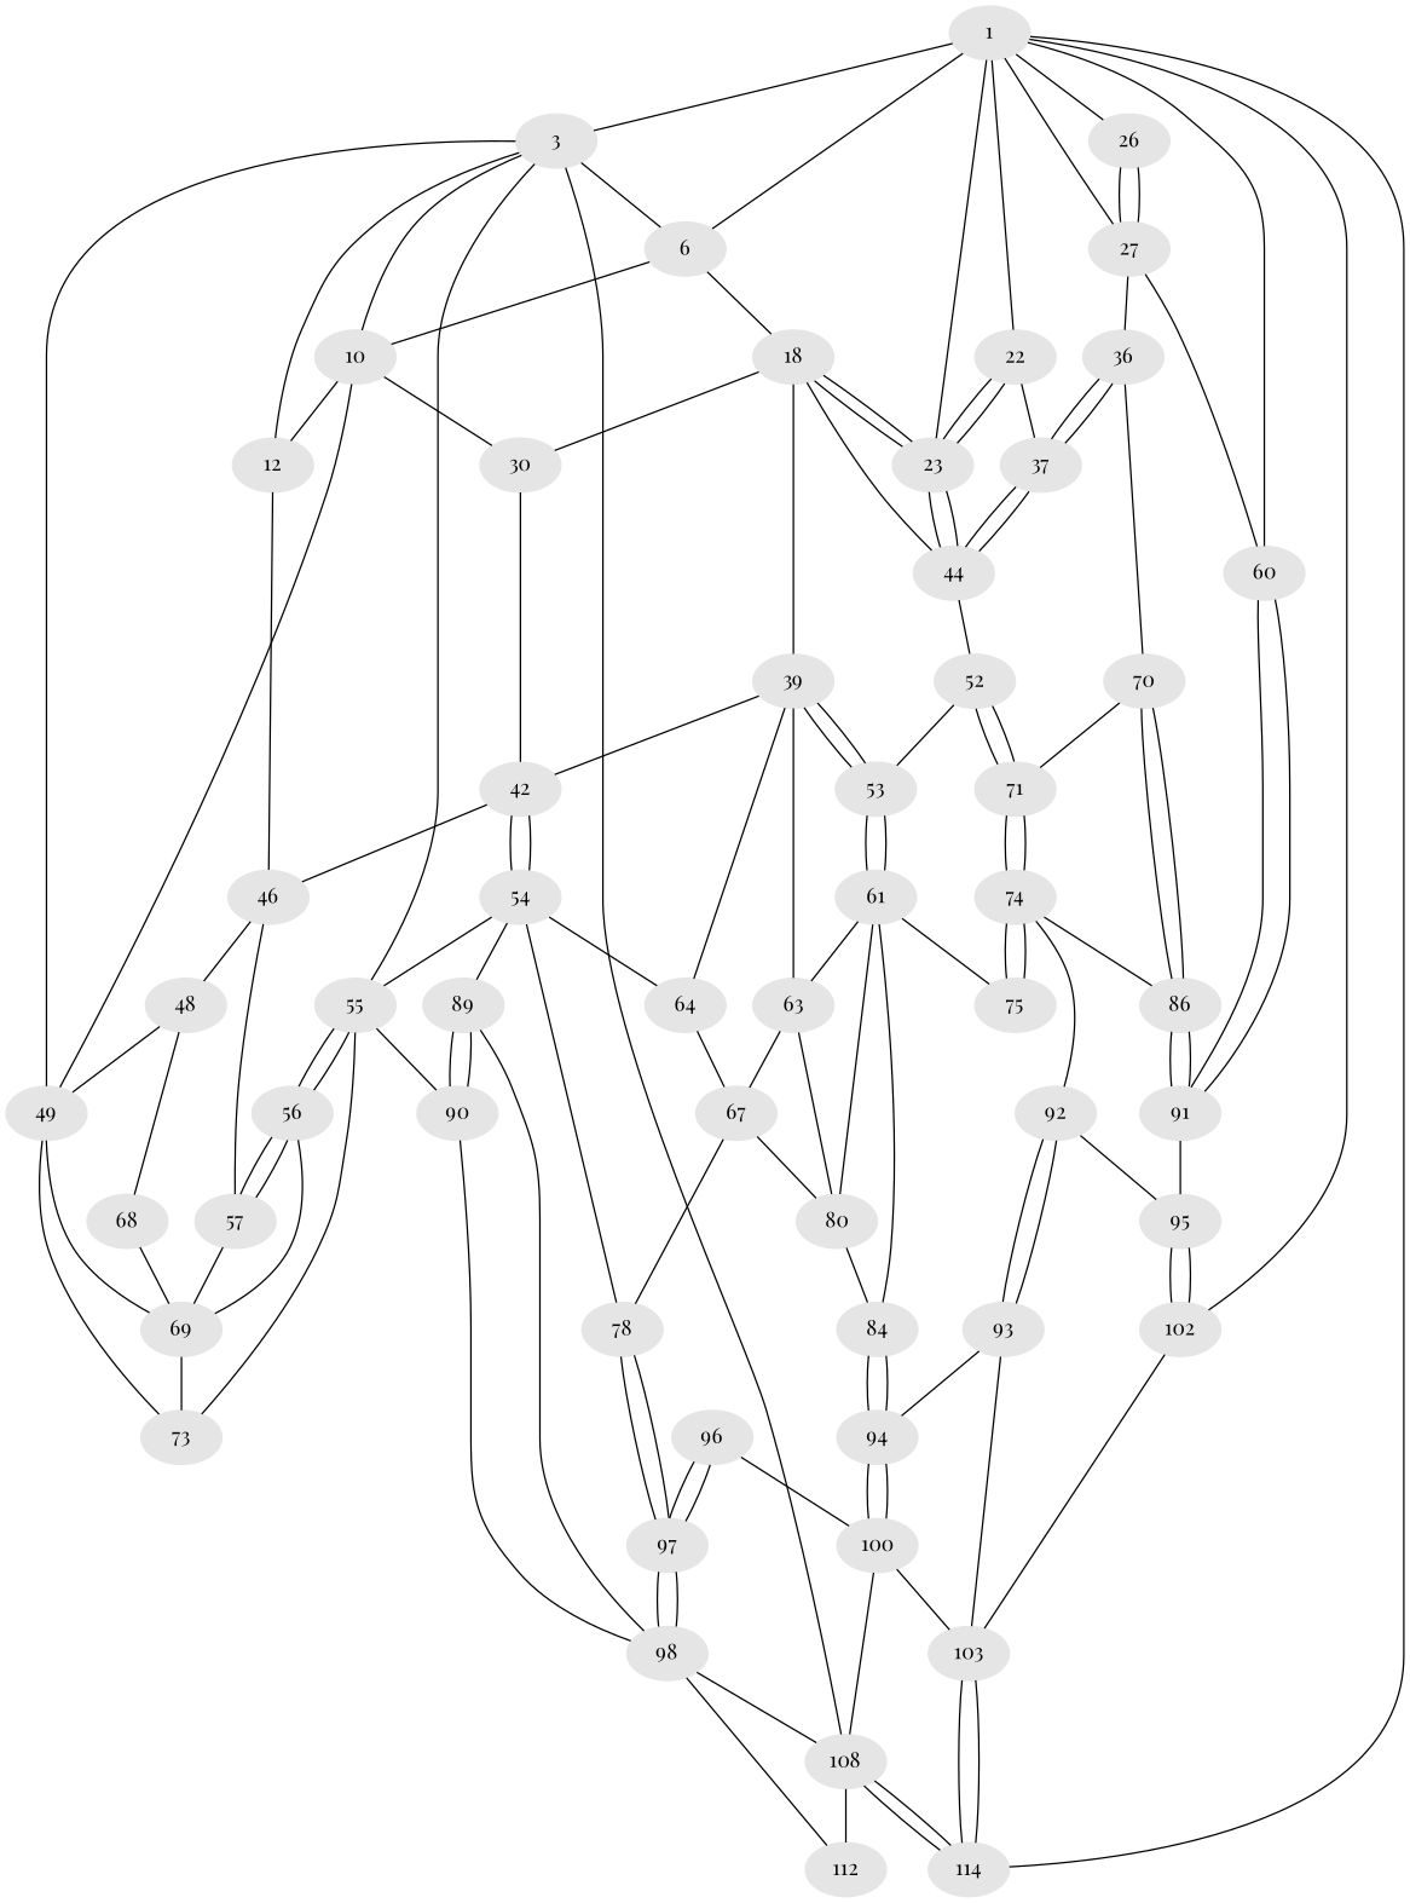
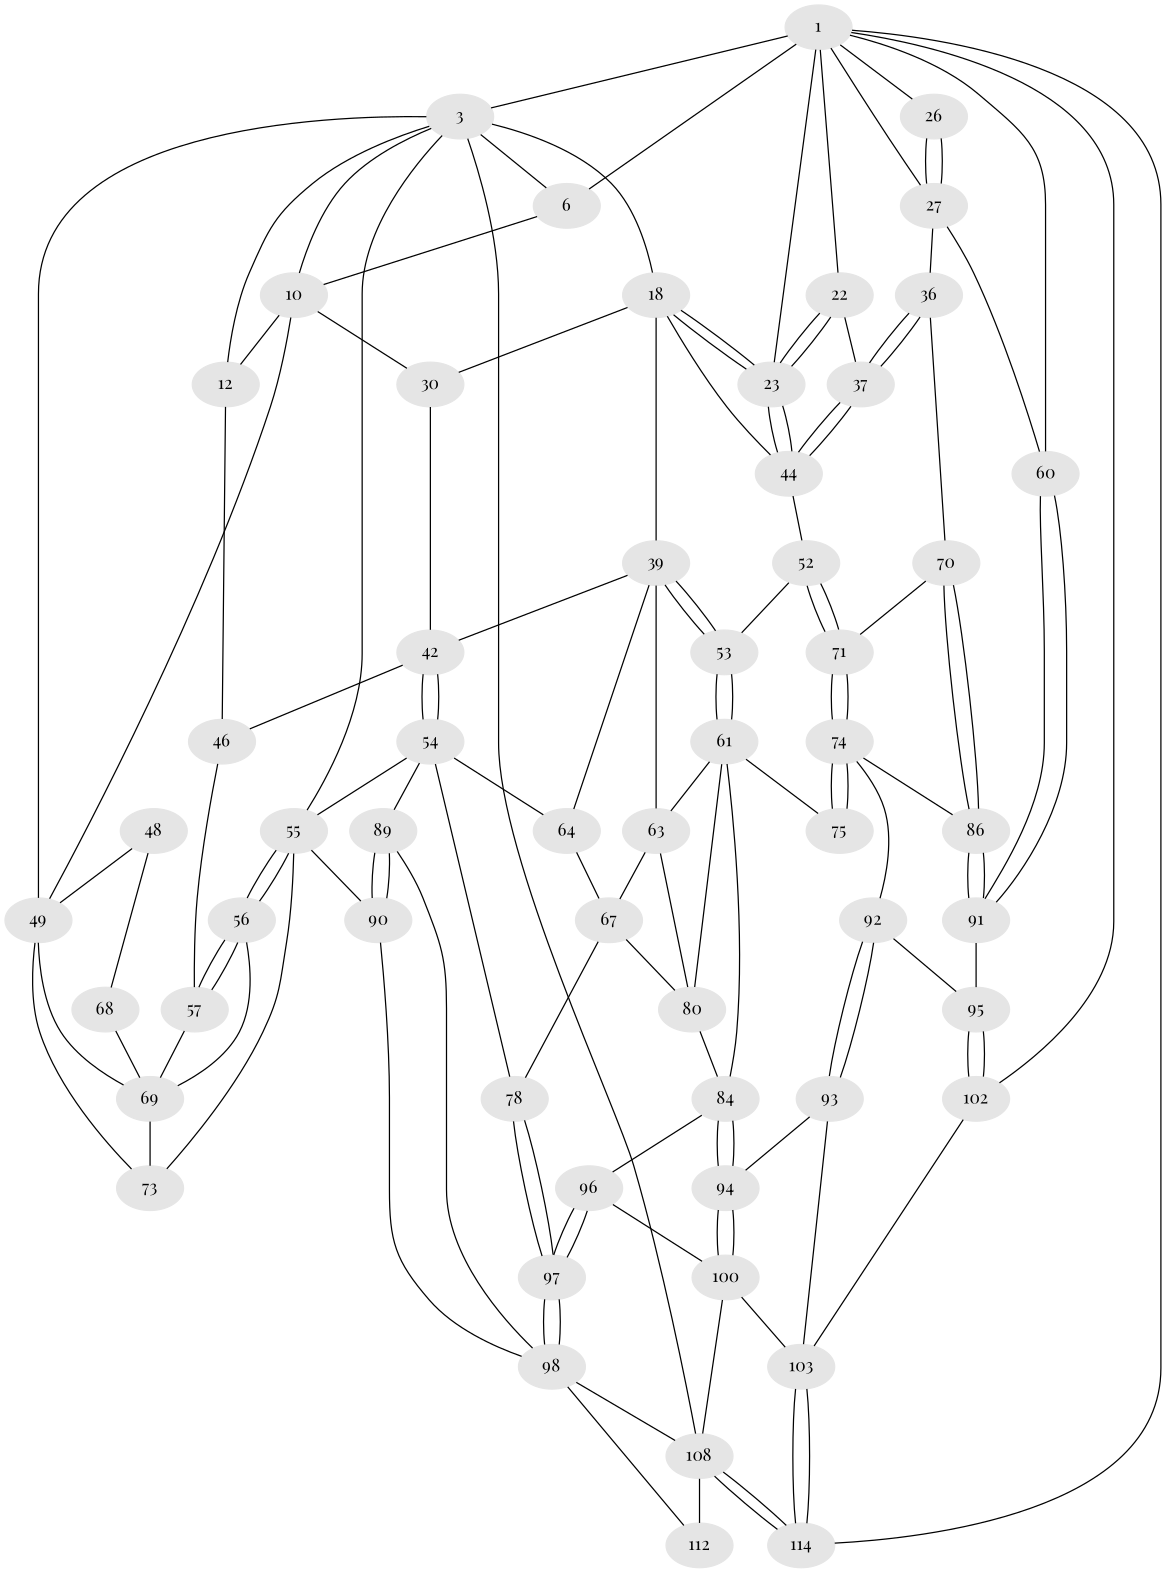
  graph {
    fontname="Playfair Display"
    node [color=gray90 fontname="Playfair Display" style=filled]
    edge [fontname="Playfair Display"]
    1 [super="+2+7"]
    3 [super="+28+4+111"]
    6 [super="+9"]
    22 [super="+34"]
    26
    27 [super="+35"]
    60
    102
    114
    23
    10 [super="+14+11"]
    12 [super="+29"]
    49 [super="+50"]
    55 [super="+82"]
    108 [super="+109"]
    18 [super="+19"]
    30 [super="+31"]
    39 [super="+40"]
    44 [super="+45"]
    37
    36
    91
    103 [super="+104"]
    46 [super="+47"]
    73
    69 [super="+72"]
    56
    90
    112
    42 [super="+43"]
    53
    63 [super="+66"]
    64
    52
    70
    54 [super="+65"]
    48
    57
    71
    86
    61 [super="+76+62"]
    80 [super="+81"]
    67 [super="+77"]
    78
    89
    68
    74 [super="+87"]
    75
    84 [super="+85"]
    97
    98 [super="+99"]
    95
    94
    96
    92
    93
    100 [super="+101+105"]
    1 -- 3 [weight=2]
    1 -- 6
    1 -- 22
    1 -- 26
    1 -- 27
    1 -- 60
    1 -- 102
    1 -- 114
    1 -- 23 [weight=2]
    3 -- 6
    3 -- 10
    3 -- 12 [weight=2]
    3 -- 49
    3 -- 55
    3 -- 108
    6 -- 10 [weight=2]
-   6 -- 18
+   3 -- 18
    22 -- 23
    22 -- 23
    22 -- 37
    26 -- 27
    26 -- 27
    27 -- 60
    27 -- 36
    60 -- 91
    60 -- 91
    102 -- 103
    23 -- 44
    23 -- 44
    10 -- 12 [weight=2]
    10 -- 49
    10 -- 30
    12 -- 46
    49 -- 73
    49 -- 69
    55 -- 73
    55 -- 56
    55 -- 56
    55 -- 90
    108 -- 114
    108 -- 114
    108 -- 112 [weight=2]
    18 -- 23
    18 -- 23
    18 -- 30
    18 -- 39
    18 -- 44
    30 -- 42
    39 -- 42
    39 -- 53
    39 -- 53
    39 -- 63
    39 -- 64
    44 -- 52
    37 -- 44
    37 -- 44
    36 -- 37
    36 -- 37
    36 -- 70
    91 -- 95
    103 -- 114
    103 -- 114
-   46 -- 48
    46 -- 57
    69 -- 73
    56 -- 69
    56 -- 57
    56 -- 57
    90 -- 98
    42 -- 46
    42 -- 54
    42 -- 54
    53 -- 61
    53 -- 61
    63 -- 80
    63 -- 67
    64 -- 67
    52 -- 53
    52 -- 71
    52 -- 71
    70 -- 71
    70 -- 86
    70 -- 86
    54 -- 55
    54 -- 64
    54 -- 78
    54 -- 89
    48 -- 49
    48 -- 68
    57 -- 69
    71 -- 74
    71 -- 74
    86 -- 91
    86 -- 91
    61 -- 63
    61 -- 80
    61 -- 75
    61 -- 84
    80 -- 84
    67 -- 80
    67 -- 78
    78 -- 97
    78 -- 97
    89 -- 90
    89 -- 90
    89 -- 98
    68 -- 69
    74 -- 86
    74 -- 75 [weight=2]
    74 -- 75
    74 -- 92
    84 -- 94
    84 -- 94
+   84 -- 96
    97 -- 98
    97 -- 98
    98 -- 108
    98 -- 112
    95 -- 102
    95 -- 102
    94 -- 100
    94 -- 100
    96 -- 97
    96 -- 97
    96 -- 100
    92 -- 95
    92 -- 93
    92 -- 93
    93 -- 103
    93 -- 94
    100 -- 108
    100 -- 103
  }
